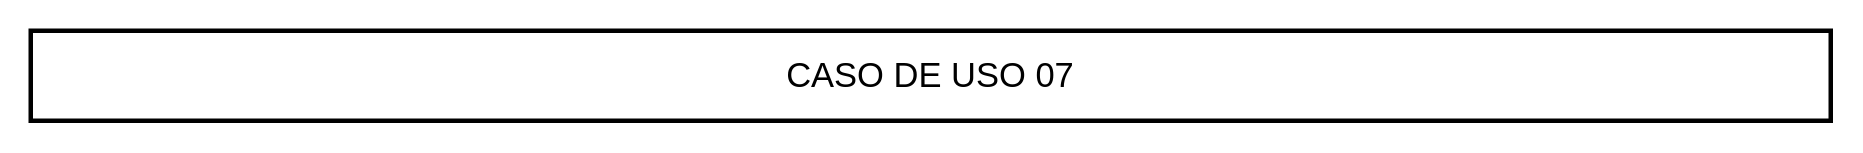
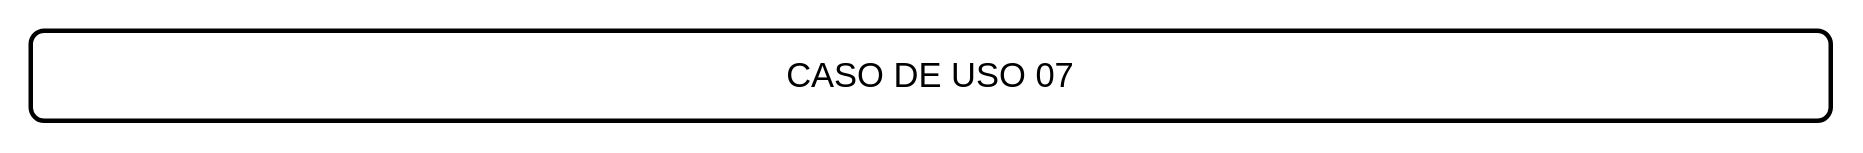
  <mxCell id="0" />
  <mxCell id="1" parent="0" />
- <mxCell id="2" value="CASO DE USO 07" style="whiteSpace=wrap;html=1;strokeWidth=3;fontSize=23;rounded=0;" vertex="1" parent="1"><mxGeometry x="20" y="20" width="1200" height="60" as="geometry" /></mxCell>
+ <mxCell id="2" value="CASO DE USO 07" style="rounded=1;whiteSpace=wrap;html=1;strokeWidth=3;fontSize=23;" vertex="1" parent="1"><mxGeometry x="20" y="20" width="1200" height="60" as="geometry" /></mxCell>
